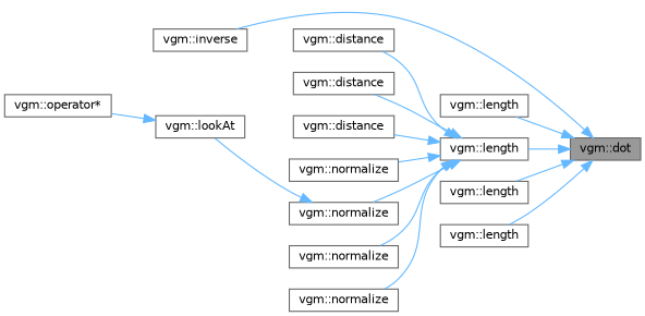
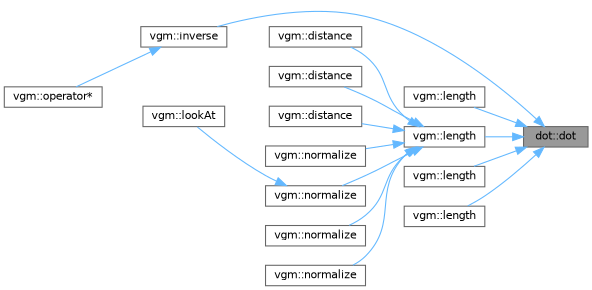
  digraph {
    rankdir=RL
    node [color=grey40 fillcolor=white fontname=Helvetica fontsize=10 shape=box style=filled]
    edge [color=steelblue1 dir=back fontname=Helvetica fontsize=10 labelfontname=Helvetica labelfontsize=10 style=solid]
-   n1 [color=gray40 fillcolor=grey60 fontcolor=black height=0.2 label="vgm::dot" width=0.4]
+   n1 [color=gray40 fillcolor=grey60 fontcolor=black height=0.2 label="dot::dot" width=0.4]
    n2 [height=0.2 label="vgm::inverse" width=0.4]
    n3 [height=0.2 label="vgm::length" width=0.4]
    n4 [height=0.2 label="vgm::length" width=0.4]
    n5 [height=0.2 label="vgm::length" width=0.4]
    n6 [height=0.2 label="vgm::length" width=0.4]
    n7 [height=0.2 label="vgm::operator*" width=0.4]
    n8 [height=0.2 label="vgm::distance" width=0.4]
    n9 [height=0.2 label="vgm::distance" width=0.4]
    n10 [height=0.2 label="vgm::distance" width=0.4]
    n11 [height=0.2 label="vgm::normalize" width=0.4]
    n12 [height=0.2 label="vgm::normalize" width=0.4]
    n13 [height=0.2 label="vgm::normalize" width=0.4]
    n14 [height=0.2 label="vgm::normalize" width=0.4]
    n15 [height=0.2 label="vgm::lookAt" width=0.4]
    n1 -> n2
    n1 -> n3
    n1 -> n4
    n1 -> n5
    n1 -> n6
-   n15 -> n7
+   n2 -> n7
    n4 -> n8
    n4 -> n9
    n4 -> n10
    n4 -> n11
    n4 -> n12
    n4 -> n13
    n4 -> n14
    n12 -> n15
  }
